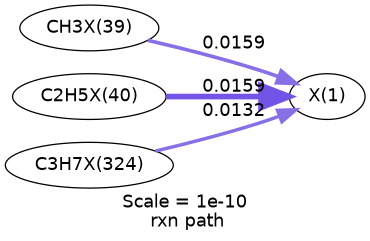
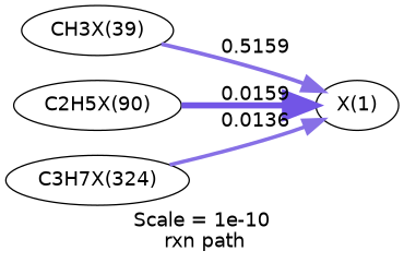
  digraph {
    fontname=Helvetica
    label="Scale = 1e-10\l rxn path"
    rankdir=LR
    node [fontname=Helvetica]
    edge [fontname=Helvetica]
    n1 [label="CH3X(39)"]
    n2 [label="X(1)"]
-   n3 [label="C2H5X(40)"]
+   n3 [label="C2H5X(90)"]
    n4 [label="C3H7X(324)"]
-   n1 -> n2 [arrowsize=1.44 color="0.7, 0.516, 0.9" label=" 0.0159" style="setlinewidth(2.87)"]
+   n1 -> n2 [arrowsize=1.44 color="0.7, 0.516, 0.9" label=" 0.5159" style="setlinewidth(2.87)"]
    n3 -> n2 [arrowsize=2.22 color="0.7, 0.627, 0.9" label=" 0.0159" style="setlinewidth(4.44)"]
-   n4 -> n2 [arrowsize=1.37 color="0.7, 0.513, 0.9" label=" 0.0132" style="setlinewidth(2.73)"]
+   n4 -> n2 [arrowsize=1.37 color="0.7, 0.513, 0.9" label=" 0.0136" style="setlinewidth(2.73)"]
  }
